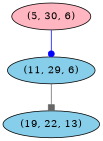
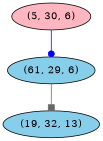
  digraph {
    node [fillcolor=skyblue style=filled]
    n1 [fillcolor=lightpink label="(5, 30, 6)"]
-   "(11, 29, 6)"
-   "(19, 22, 13)"
+   "(11, 29, 6)" [label="(61, 29, 6)"]
+   "(19, 22, 13)" [label="(19, 32, 13)"]
    n1 -> "(11, 29, 6)" [arrowhead=dot color=blue]
    "(11, 29, 6)" -> "(19, 22, 13)" [arrowhead=box color=gray40]
  }
